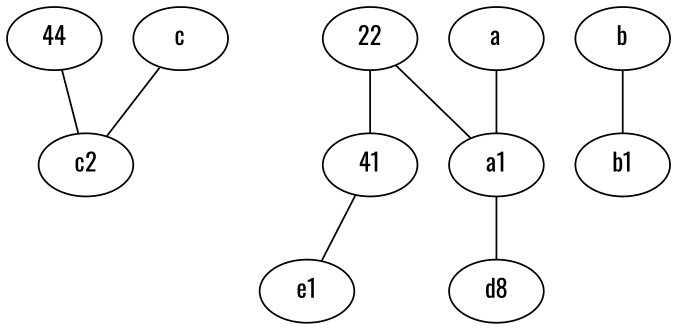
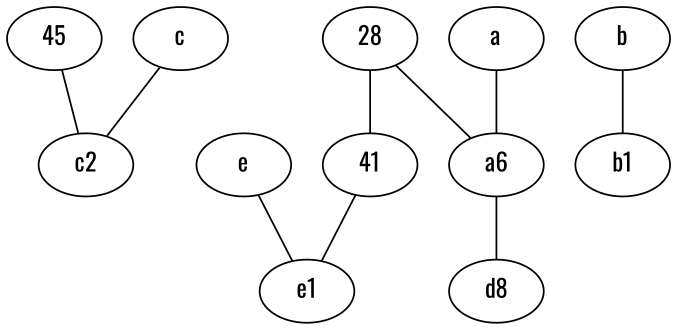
  graph {
    fontname=Oswald
    node [fontname=Oswald labelfontsize=50]
    edge [fontname=Oswald]
    n1 [label=c2]
-   45 [label=44]
+   45
    41
    e1
    n5 [label=d8]
-   a1
-   22
+   a1 [label=a6]
+   22 [label=28]
    b
    b1
+   e
    a
    c
    45 -- n1
    41 -- e1
    a1 -- n5
    22 -- 41
    22 -- a1
    b -- b1
+   e -- e1
    a -- a1
    c -- n1
  }
